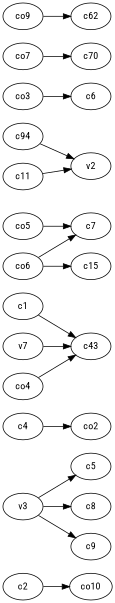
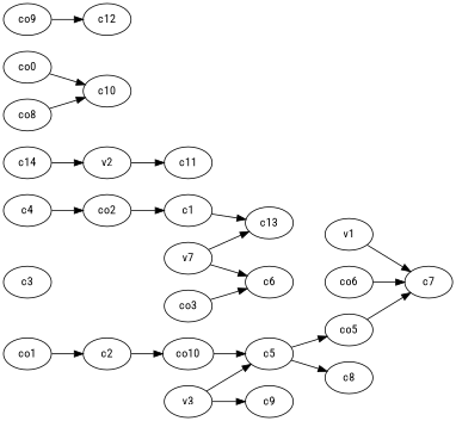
  strict digraph {
    fontname="Roboto Condensed"
    rankdir=LR
    node [fontname="Roboto Condensed"]
    edge [fontname="Roboto Condensed" weight=1]
    c2
    co10
    c5
+   c3
    c4
    co2
    c1
    co5
    c7
-   c14 [label=c94]
+   c14
    v2
    c11
+   v1
    v3
    c8
    c9
    n17 [label=v7]
    c6
-   c13 [label=c43]
+   c13
+   co1
    co3
-   co4
    co6
-   c15
-   co7
-   c10 [label=c70]
+   co7 [label=co0]
+   c10
+   co8
    co9
-   c12 [label=c62]
+   c12
    c2 -> co10
+   co10 -> c5
+   c5 -> co5
    c4 -> co2
+   co2 -> c1
    c1 -> c13
    co5 -> c7
    c14 -> v2
-   c11 -> v2
+   v2 -> c11
+   v1 -> c7
    v3 -> c5
-   v3 -> c8
+   c5 -> c8
    v3 -> c9
+   n17 -> c6
    n17 -> c13
+   co1 -> c2
    co3 -> c6
-   co4 -> c13
    co6 -> c7
-   co6 -> c15
    co7 -> c10
+   co8 -> c10
    co9 -> c12
  }
